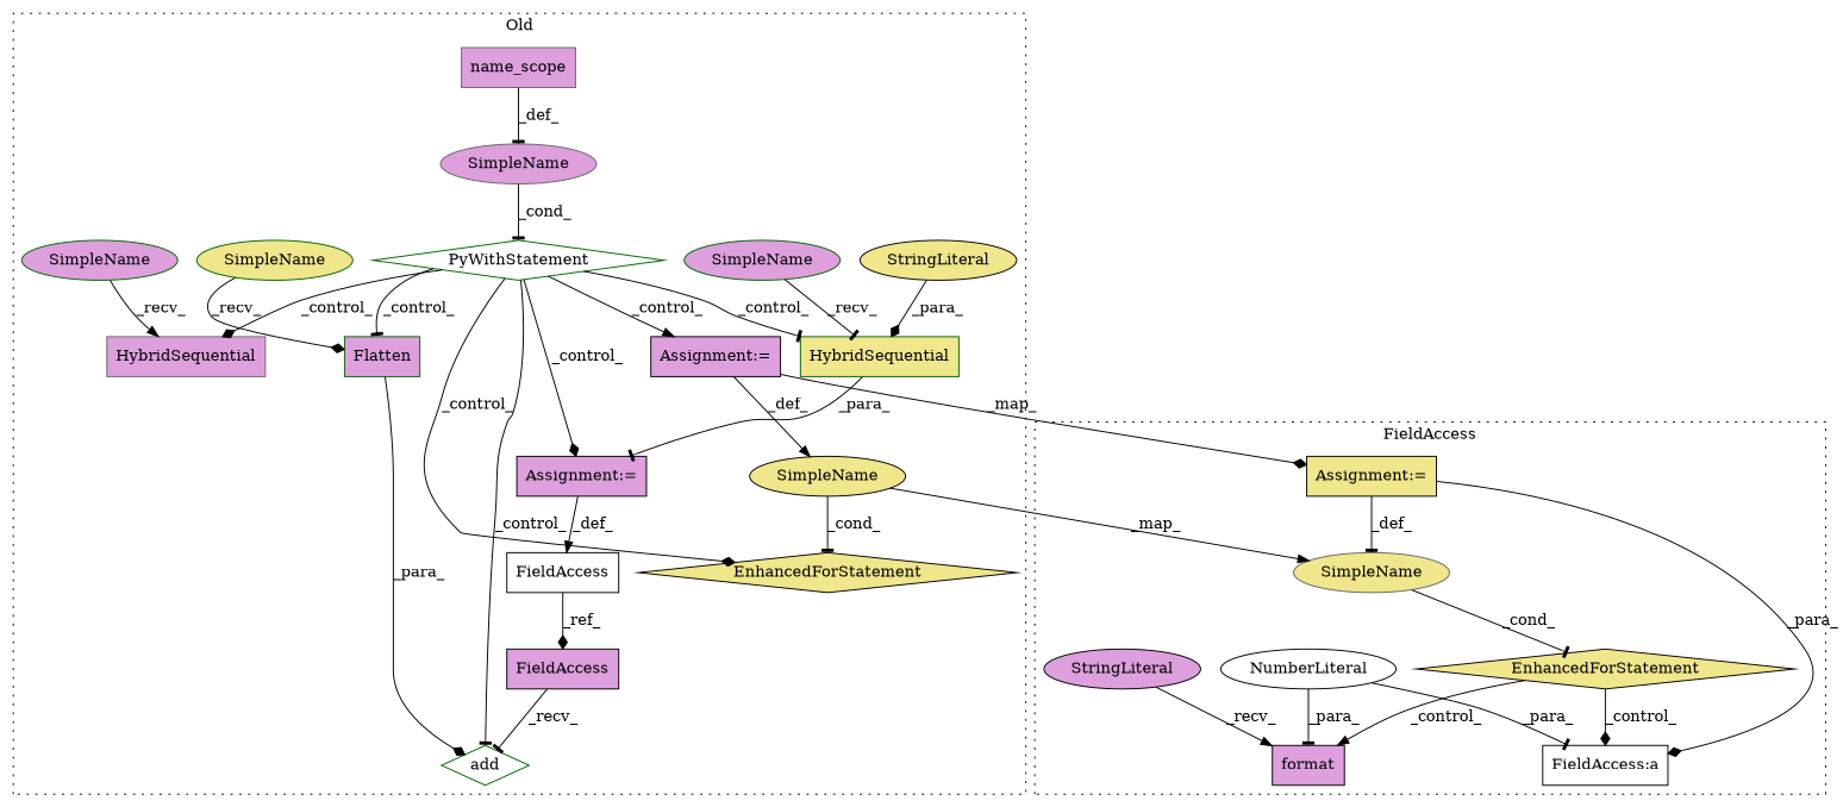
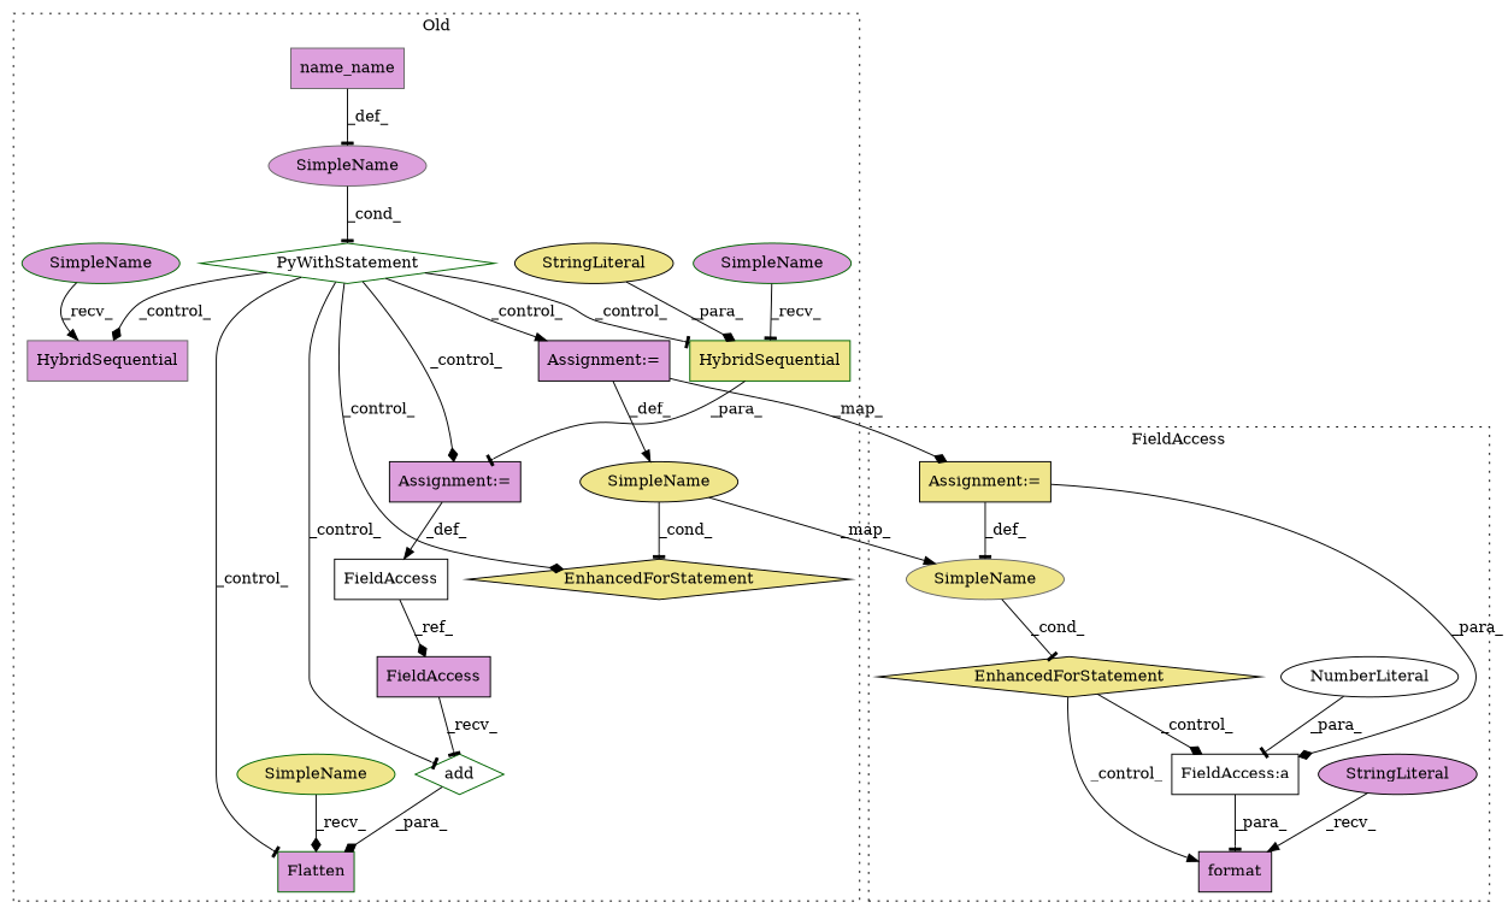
  digraph {
    node [a=32 color=black fillcolor=plum l=2 s="3584,3697" shape=box style=filled]
    edge [arrowhead=tee]
-   n1 [color=gray40 l=12 label=name_scope s=3375]
+   n1 [color=gray40 l=12 label=name_name s=3375]
    n2 [a=104 color=darkgreen fillcolor=white l="10,2" label=PyWithStatement s="3360,3387" shape=diamond]
    n3 [a=70 fillcolor=khaki l="69,2" label=EnhancedForStatement shape=diamond]
    n4 [a=42 color=gray40 label=SimpleName shape=ellipse l="" s=""]
    n5 [a=7 l="69,2" label="Assignment:="]
    n6 [a=42 fillcolor=khaki l=18 label=SimpleName s=3657 shape=ellipse]
    n7 [color=darkgreen fillcolor=white l="4,1" label=add s="4848,4864" shape=diamond]
    n8 [color=darkgreen l=9 label=Flatten s=4855]
    n9 [a=22 fillcolor=white l=11 label=FieldAccess s=4793]
    n10 [color=darkgreen fillcolor=khaki l="17,1" label=HybridSequential s="4808,4827"]
    n11 [color=gray40 l="17,1" label=HybridSequential s="3414,3433"]
    n12 [a=45 fillcolor=khaki label=StringLiteral s=4825 shape=ellipse]
    n13 [a=7 l=1 label="Assignment:=" s=4804]
    n14 [a=42 color=darkgreen fillcolor=khaki label=SimpleName s=4852 shape=ellipse]
    n15 [a=42 color=darkgreen label=SimpleName s=3411 shape=ellipse]
    n16 [a=42 color=darkgreen label=SimpleName s=4805 shape=ellipse]
    n17 [a=22 l=11 label=FieldAccess s=4836]
    n18 [a=70 fillcolor=khaki l="63,2" label=EnhancedForStatement s="3406,3513" shape=diamond]
    n19 [l="7,1" label=format s="3997,4009"]
    n20 [a=45 l=8 label=StringLiteral s=3988 shape=ellipse]
    n21 [a=7 fillcolor=khaki l="63,2" label="Assignment:=" s="3406,3513"]
    n22 [a=42 color=gray40 fillcolor=khaki l=18 label=SimpleName s=3473 shape=ellipse]
    n23 [a=27 fillcolor=white l=3 label="FieldAccess:a" s=4005]
    n24 [a=34 fillcolor=white l=1 label=NumberLiteral s=4008 shape=ellipse]
    subgraph cluster_1 {
      label=Old
      style=dotted
      n1
      n2
      n3
      n4
      n5
      n6
      n7
      n8
      n9
      n10
      n11
      n12
      n13
      n14
      n15
      n16
      n17
    }
    subgraph cluster_2 {
      label=FieldAccess
      style=dotted
      n18
      n19
      n20
      n21
      n22
      n23
      n24
    }
    n1 -> n4 [label=_def_]
    n2 -> n3 [arrowhead=diamond label=_control_]
    n2 -> n5 [arrowhead=normal label=_control_]
    n2 -> n7 [label=_control_]
    n2 -> n8 [label=_control_]
    n2 -> n10 [label=_control_]
    n2 -> n11 [arrowhead=diamond label=_control_]
    n2 -> n13 [arrowhead=diamond label=_control_]
    n4 -> n2 [label=_cond_]
    n5 -> n6 [arrowhead=normal label=_def_]
    n5 -> n21 [arrowhead=diamond label=_map_]
    n6 -> n3 [label=_cond_]
    n6 -> n22 [arrowhead=normal label=_map_]
-   n8 -> n7 [arrowhead=diamond label=_para_]
+   n7 -> n8 [arrowhead=diamond label=_para_]
    n9 -> n17 [arrowhead=diamond label=_ref_]
    n10 -> n13 [label=_para_]
    n12 -> n10 [arrowhead=diamond label=_para_]
    n13 -> n9 [arrowhead=normal label=_def_]
    n14 -> n8 [arrowhead=diamond label=_recv_]
    n15 -> n11 [arrowhead=normal label=_recv_]
    n16 -> n10 [label=_recv_]
    n17 -> n7 [label=_recv_]
    n18 -> n19 [arrowhead=normal label=_control_]
    n18 -> n23 [arrowhead=diamond label=_control_]
    n20 -> n19 [arrowhead=normal label=_recv_]
    n21 -> n22 [label=_def_]
    n21 -> n23 [arrowhead=diamond label=_para_]
    n22 -> n18 [label=_cond_]
-   n24 -> n19 [label=_para_]
+   n23 -> n19 [label=_para_]
    n24 -> n23 [label=_para_]
  }
